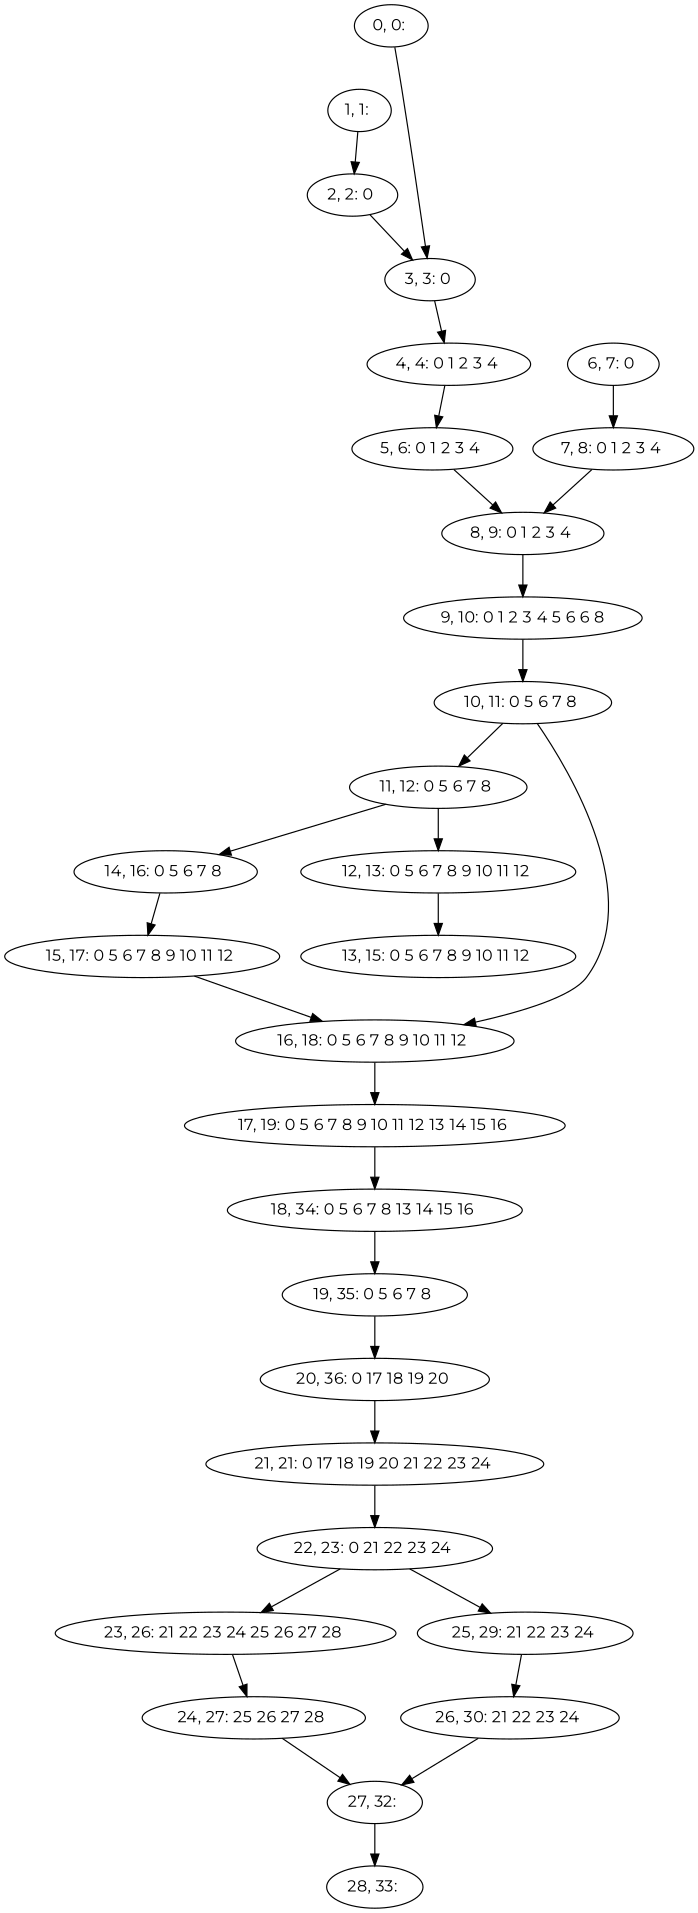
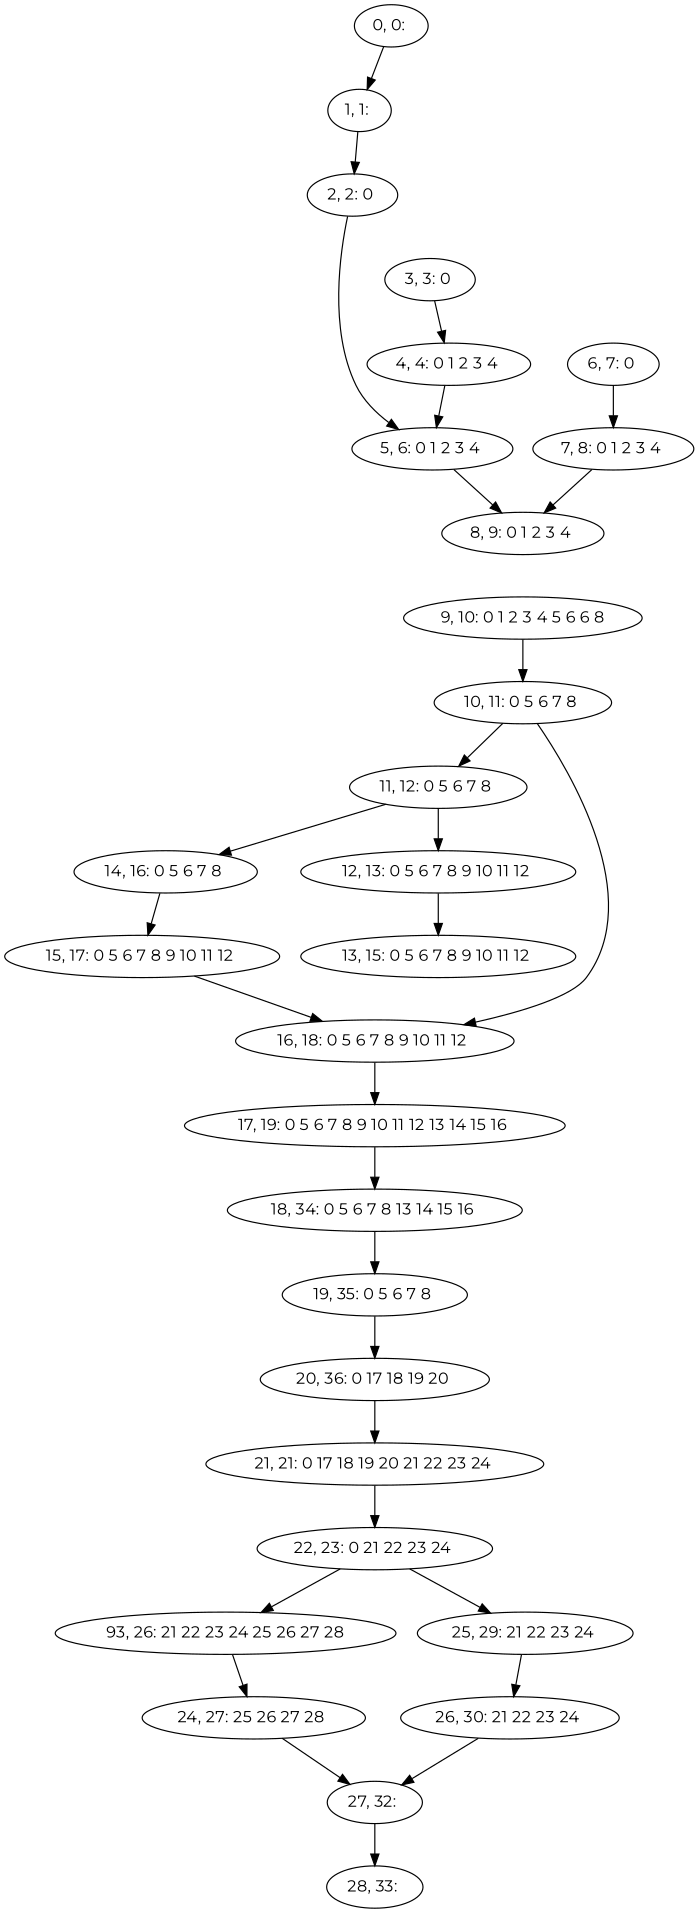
  digraph {
    fontname=Montserrat
    node [fontname=Montserrat]
    edge [fontname=Montserrat]
    n1 [label="0, 0: "]
    n2 [label="1, 1: "]
    n3 [label="2, 2: 0 "]
    n4 [label="3, 3: 0 "]
    n5 [label="4, 4: 0 1 2 3 4 "]
    n6 [label="5, 6: 0 1 2 3 4 "]
    n7 [label="6, 7: 0 "]
    n8 [label="7, 8: 0 1 2 3 4 "]
    n9 [label="8, 9: 0 1 2 3 4 "]
    n10 [label="9, 10: 0 1 2 3 4 5 6 6 8"]
    n11 [label="10, 11: 0 5 6 7 8 "]
    n12 [label="11, 12: 0 5 6 7 8 "]
    n13 [label="16, 18: 0 5 6 7 8 9 10 11 12 "]
    n14 [label="12, 13: 0 5 6 7 8 9 10 11 12 "]
    n15 [label="14, 16: 0 5 6 7 8 "]
    n16 [label="13, 15: 0 5 6 7 8 9 10 11 12 "]
    n17 [label="15, 17: 0 5 6 7 8 9 10 11 12 "]
    n18 [label="17, 19: 0 5 6 7 8 9 10 11 12 13 14 15 16 "]
    n19 [label="18, 34: 0 5 6 7 8 13 14 15 16 "]
    n20 [label="19, 35: 0 5 6 7 8 "]
    n21 [label="20, 36: 0 17 18 19 20 "]
    n22 [label="21, 21: 0 17 18 19 20 21 22 23 24 "]
    n23 [label="22, 23: 0 21 22 23 24 "]
-   n24 [label="23, 26: 21 22 23 24 25 26 27 28 "]
+   n24 [label="93, 26: 21 22 23 24 25 26 27 28"]
    n25 [label="25, 29: 21 22 23 24 "]
    n26 [label="24, 27: 25 26 27 28 "]
    n27 [label="26, 30: 21 22 23 24 "]
    n28 [label="27, 32: "]
    n29 [label="28, 33: "]
-   n1 -> n4
+   n1 -> n2
    n2 -> n3
-   n3 -> n4
+   n3 -> n6
    n4 -> n5
    n5 -> n6
    n6 -> n9
    n7 -> n8
    n8 -> n9
-   n9 -> n10
    n10 -> n11
    n11 -> n12
    n11 -> n13
    n12 -> n14
    n12 -> n15
    n13 -> n18
    n14 -> n16
    n15 -> n17
    n17 -> n13
    n18 -> n19
    n19 -> n20
    n20 -> n21
    n21 -> n22
    n22 -> n23
    n23 -> n24
    n23 -> n25
    n24 -> n26
    n25 -> n27
    n26 -> n28
    n27 -> n28
    n28 -> n29
  }
